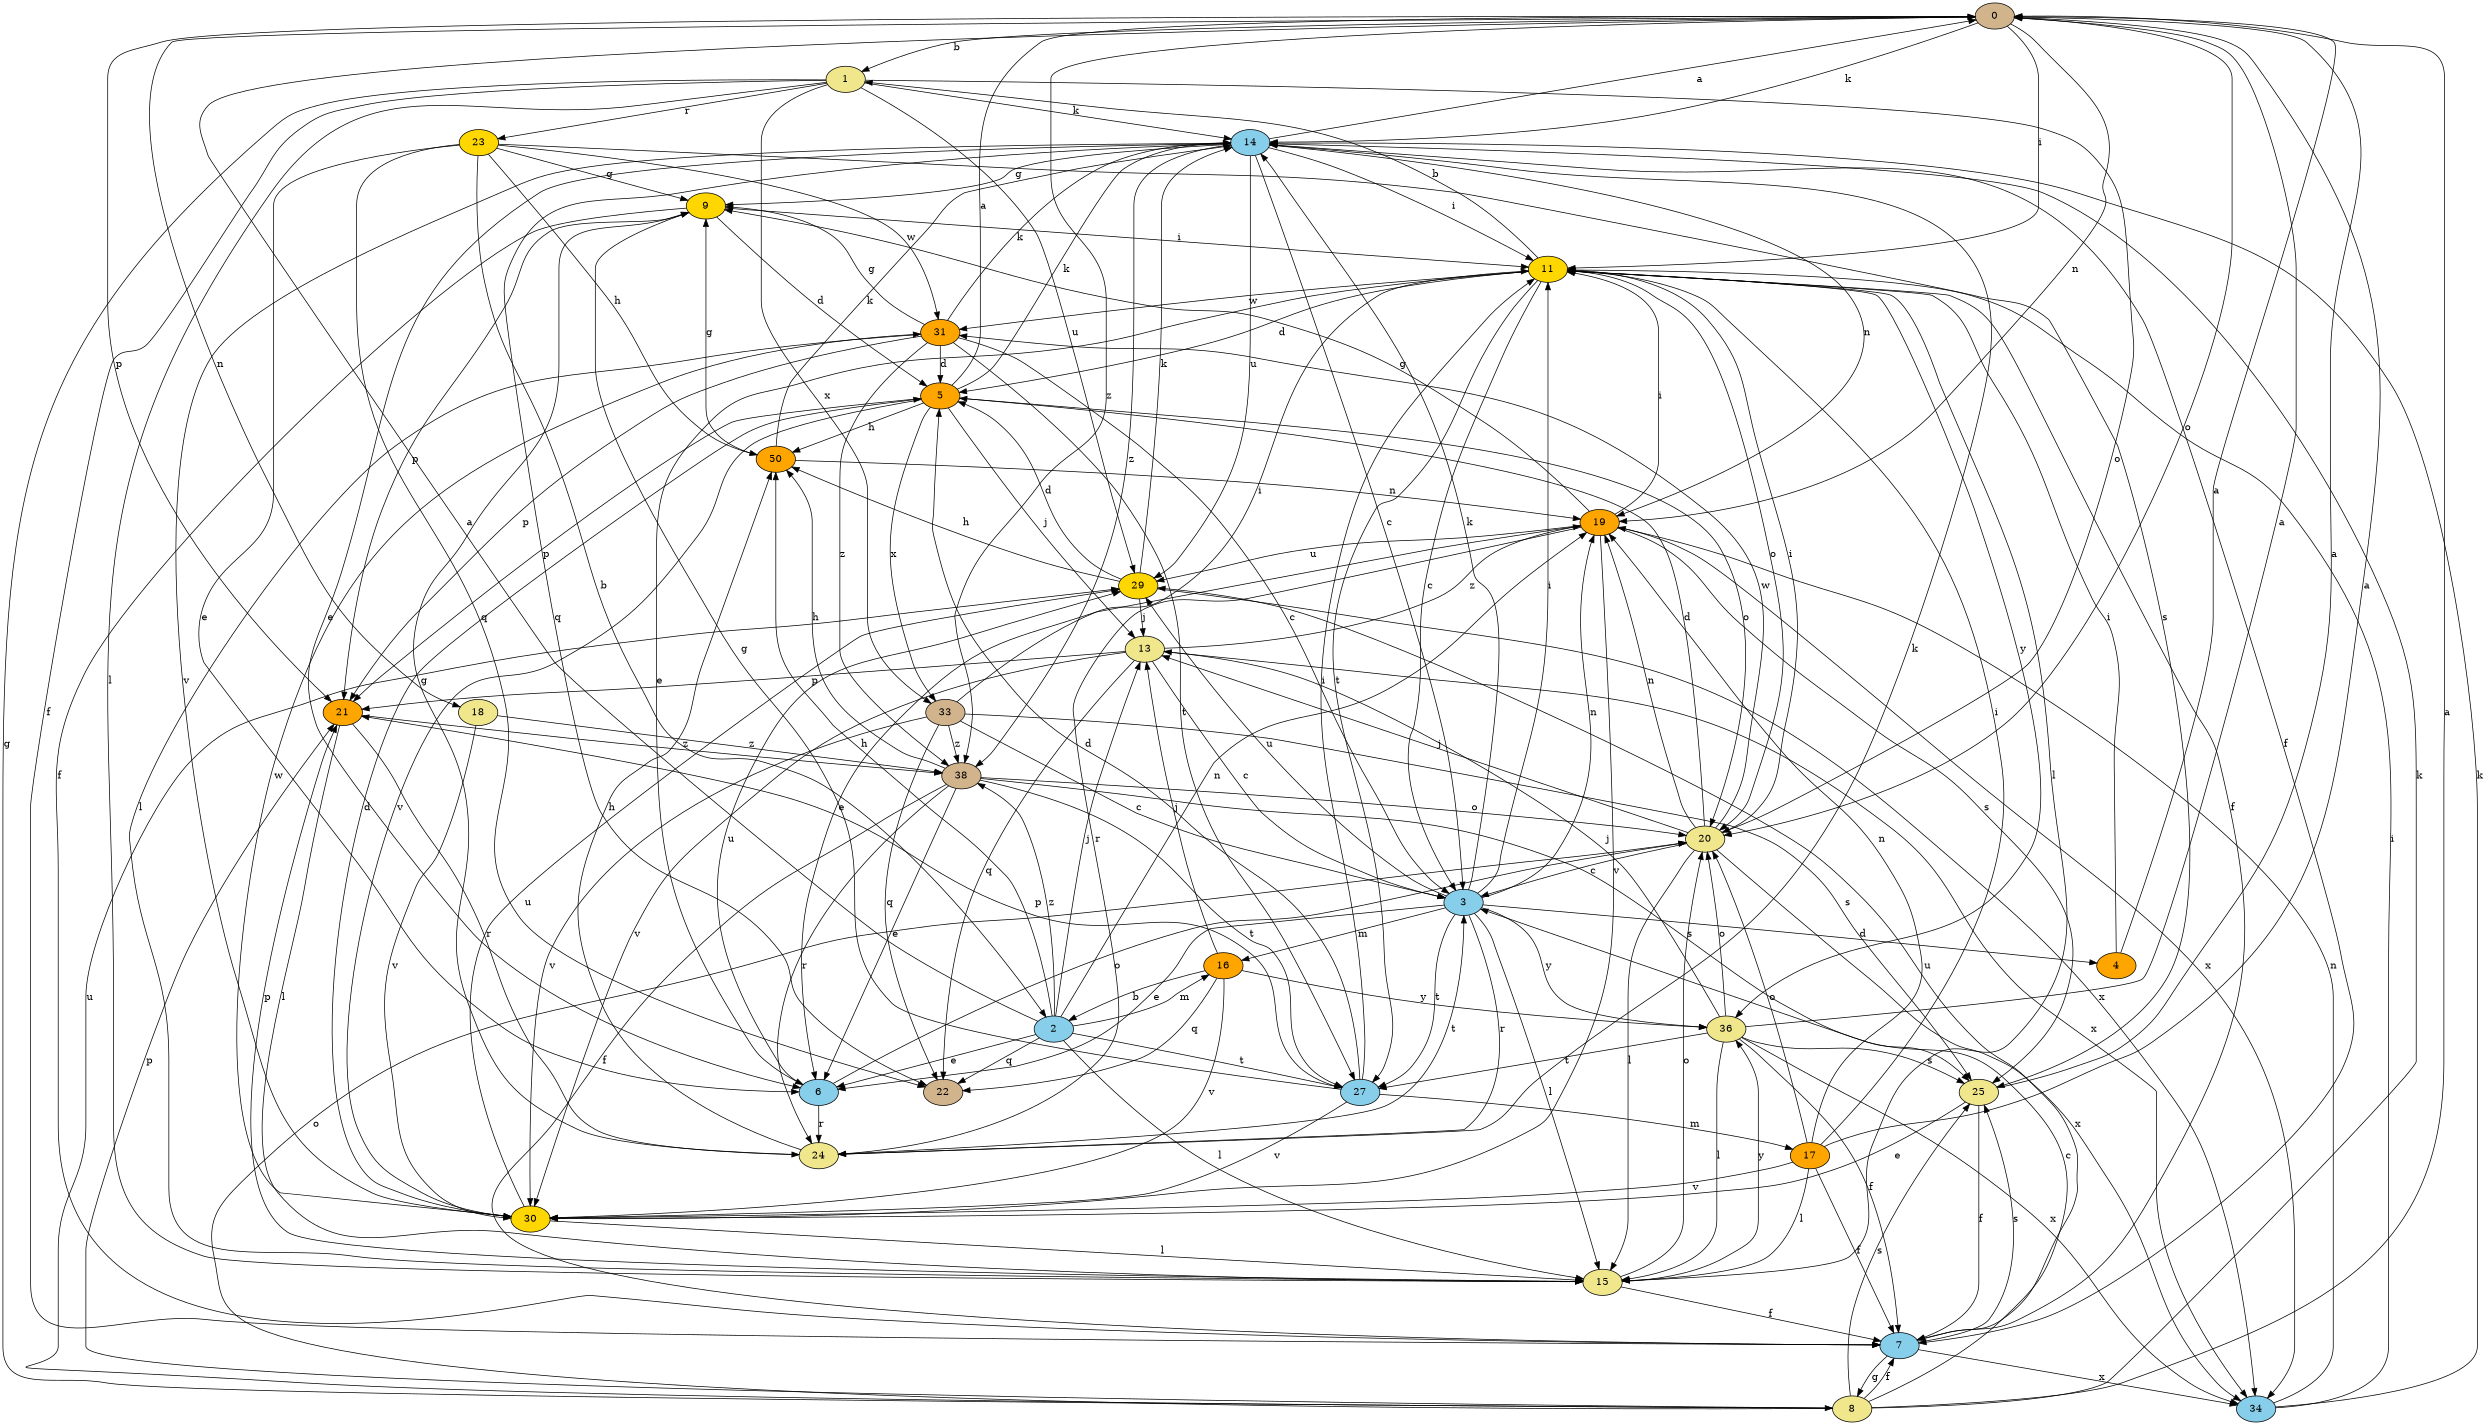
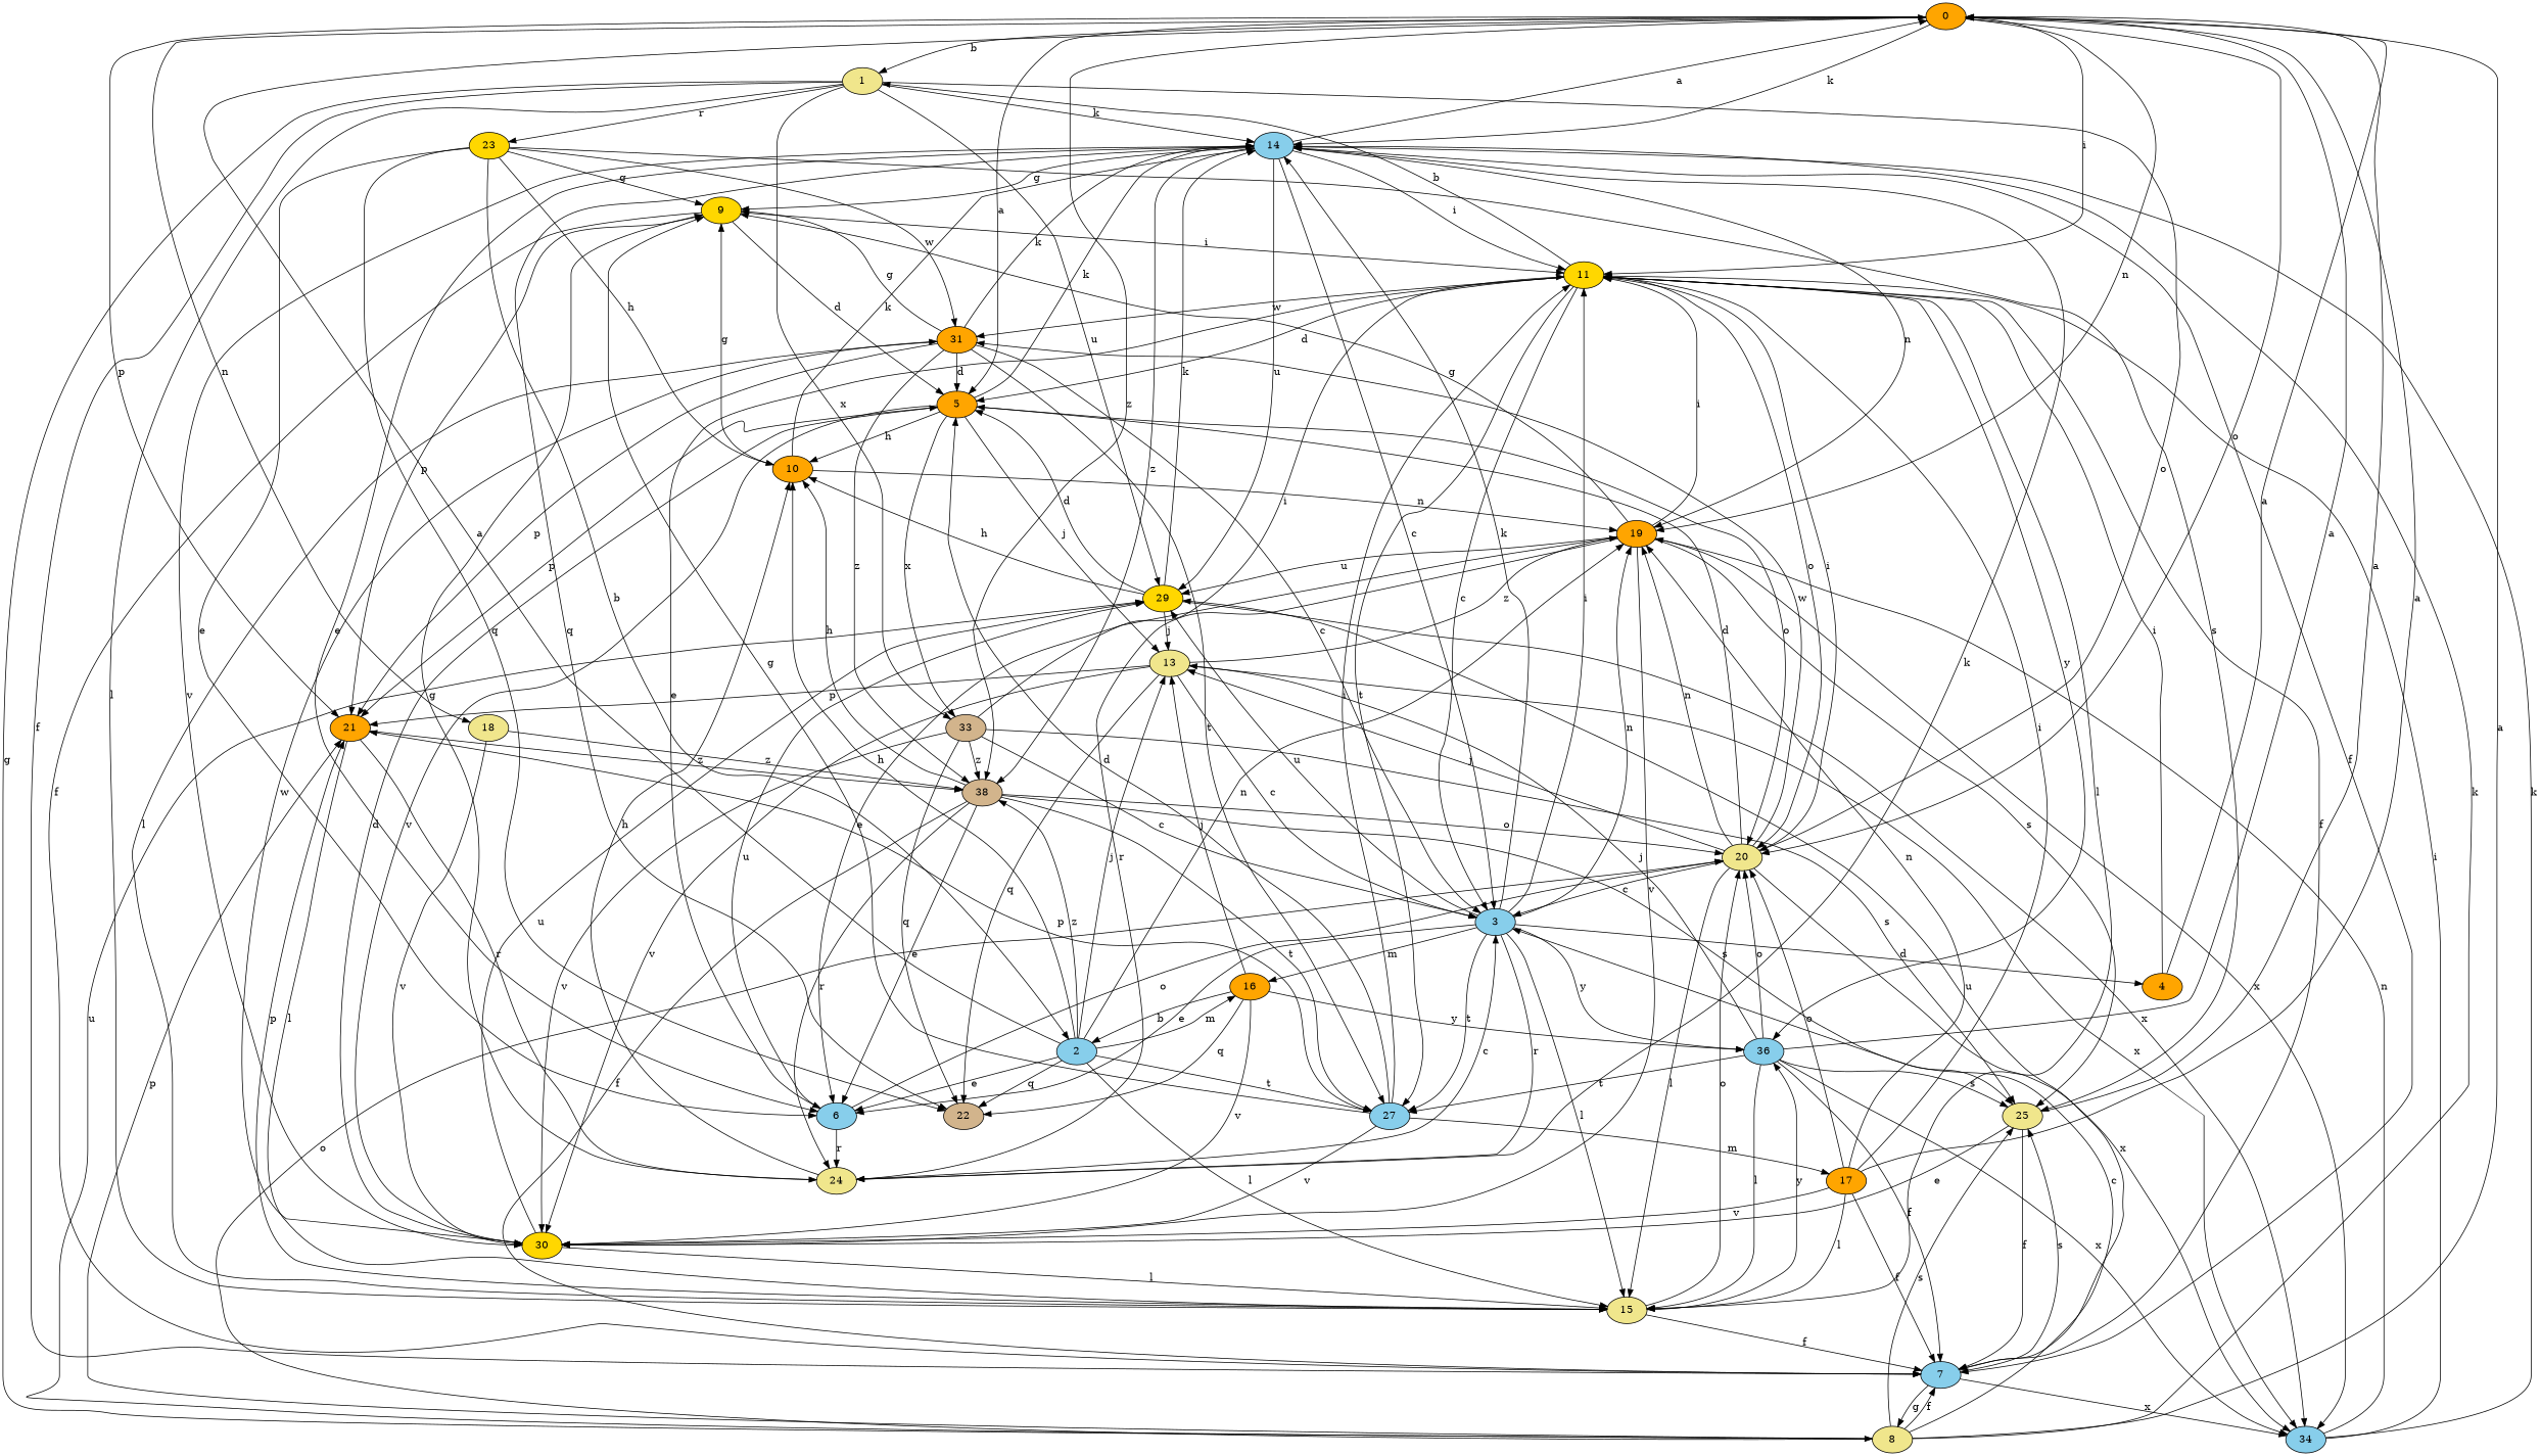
  strict digraph {
    node [fillcolor=khaki style=filled]
-   0 [fillcolor=tan]
+   0 [fillcolor=orange]
    1
    11 [fillcolor=gold]
    14 [fillcolor=skyblue]
    18
    19 [fillcolor=orange]
    20
    21 [fillcolor=orange]
    38 [fillcolor=tan]
    7 [fillcolor=skyblue]
    8
    15
    23 [fillcolor=gold]
    29 [fillcolor=gold]
    33 [fillcolor=tan]
    6 [fillcolor=skyblue]
    27 [fillcolor=skyblue]
    3 [fillcolor=skyblue]
-   36
+   36 [fillcolor=skyblue]
    5 [fillcolor=orange]
    31 [fillcolor=orange]
    22 [fillcolor=tan]
    30 [fillcolor=gold]
    9 [fillcolor=gold]
    24
    25
    34 [fillcolor=skyblue]
    13
-   10 [fillcolor=orange label=50]
+   10 [fillcolor=orange]
    2 [fillcolor=skyblue]
    16 [fillcolor=orange]
    17 [fillcolor=orange]
    4 [fillcolor=orange]
    0 -> 1 [label=b]
    0 -> 11 [label=i]
    0 -> 14 [label=k]
    0 -> 18 [label=n]
    0 -> 19 [label=n]
    0 -> 20 [label=o]
    0 -> 21 [label=p]
    0 -> 38 [label=z]
    1 -> 14 [label=k]
    1 -> 20 [label=o]
    1 -> 7 [label=f]
    1 -> 8 [label=g]
    1 -> 15 [label=l]
    1 -> 23 [label=r]
    1 -> 29 [label=u]
    1 -> 33 [label=x]
    11 -> 1 [label=b]
    11 -> 20 [label=o]
    11 -> 7 [label=f]
    11 -> 15 [label=l]
    11 -> 6 [label=e]
    11 -> 27 [label=t]
    11 -> 3 [label=c]
    11 -> 36 [label=y]
    11 -> 5 [label=d]
    11 -> 31 [label=w]
    14 -> 0 [label=a]
    14 -> 11 [label=i]
    14 -> 19 [label=n]
    14 -> 38 [label=z]
    14 -> 7 [label=f]
    14 -> 29 [label=u]
    14 -> 6 [label=e]
    14 -> 3 [label=c]
    14 -> 22 [label=q]
    14 -> 30 [label=v]
    14 -> 9 [label=g]
    18 -> 38 [label=z]
    18 -> 30 [label=v]
    19 -> 11 [label=i]
    19 -> 29 [label=u]
    19 -> 6 [label=e]
    19 -> 30 [label=v]
    19 -> 9 [label=g]
    19 -> 24 [label=r]
    19 -> 25 [label=s]
    19 -> 34 [label=x]
    20 -> 11 [label=i]
    20 -> 19 [label=n]
    20 -> 15 [label=l]
    20 -> 3 [label=c]
    20 -> 5 [label=d]
    20 -> 31 [label=w]
    20 -> 34 [label=x]
    20 -> 13 [label=j]
    21 -> 38 [label=z]
    21 -> 15 [label=l]
    21 -> 24 [label=r]
    38 -> 20 [label=o]
    38 -> 7 [label=f]
    38 -> 6 [label=e]
    38 -> 27 [label=t]
    38 -> 24 [label=r]
    38 -> 25 [label=s]
    38 -> 10 [label=h]
    7 -> 8 [label=g]
    7 -> 29 [label=u]
    7 -> 25 [label=s]
    7 -> 34 [label=x]
    8 -> 0 [label=a]
    8 -> 14 [label=k]
    8 -> 20 [label=o]
    8 -> 21 [label=p]
    8 -> 7 [label=f]
    8 -> 29 [label=u]
    8 -> 3 [label=c]
    8 -> 25 [label=s]
    15 -> 20 [label=o]
    15 -> 21 [label=p]
    15 -> 7 [label=f]
    15 -> 36 [label=y]
    23 -> 6 [label=e]
    23 -> 31 [label=w]
    23 -> 22 [label=q]
    23 -> 9 [label=g]
    23 -> 25 [label=s]
    23 -> 10 [label=h]
    23 -> 2 [label=b]
    29 -> 14 [label=k]
    29 -> 5 [label=d]
    29 -> 34 [label=x]
    29 -> 13 [label=j]
    29 -> 10 [label=h]
    33 -> 11 [label=i]
    33 -> 38 [label=z]
    33 -> 3 [label=c]
    33 -> 22 [label=q]
    33 -> 30 [label=v]
    33 -> 25 [label=s]
    6 -> 20 [label=o]
    6 -> 29 [label=u]
    6 -> 24 [label=r]
    27 -> 11 [label=i]
    27 -> 21 [label=p]
    27 -> 5 [label=d]
    27 -> 30 [label=v]
    27 -> 9 [label=g]
    27 -> 17 [label=m]
    3 -> 11 [label=i]
    3 -> 14 [label=k]
    3 -> 19 [label=n]
    3 -> 15 [label=l]
    3 -> 29 [label=u]
    3 -> 6 [label=e]
    3 -> 27 [label=t]
    3 -> 36 [label=y]
    3 -> 24 [label=r]
    3 -> 16 [label=m]
    3 -> 4 [label=d]
    36 -> 0 [label=a]
    36 -> 20 [label=o]
    36 -> 7 [label=f]
    36 -> 15 [label=l]
    36 -> 27 [label=t]
    36 -> 25 [label=s]
    36 -> 34 [label=x]
    36 -> 13 [label=j]
-   5 -> 0 [label=a]
+   0 -> 5 [label=a]
    5 -> 14 [label=k]
    5 -> 20 [label=o]
    5 -> 21 [label=p]
    5 -> 33 [label=x]
    5 -> 30 [label=v]
    5 -> 13 [label=j]
    5 -> 10 [label=h]
    31 -> 14 [label=k]
    31 -> 21 [label=p]
    31 -> 38 [label=z]
    31 -> 15 [label=l]
    31 -> 27 [label=t]
    31 -> 3 [label=c]
    31 -> 5 [label=d]
    31 -> 9 [label=g]
    30 -> 15 [label=l]
    30 -> 29 [label=u]
    30 -> 5 [label=d]
    30 -> 31 [label=w]
    9 -> 11 [label=i]
    9 -> 21 [label=p]
    9 -> 7 [label=f]
    9 -> 5 [label=d]
    24 -> 14 [label=k]
-   24 -> 3 [label=t]
+   24 -> 3 [label=c]
    24 -> 9 [label=g]
    24 -> 10 [label=h]
    25 -> 0 [label=a]
    25 -> 7 [label=f]
    25 -> 30 [label=e]
    34 -> 11 [label=i]
    34 -> 14 [label=k]
    34 -> 19 [label=n]
    13 -> 19 [label=z]
    13 -> 21 [label=p]
    13 -> 3 [label=c]
    13 -> 22 [label=q]
    13 -> 30 [label=v]
    13 -> 34 [label=x]
    10 -> 14 [label=k]
    10 -> 19 [label=n]
    10 -> 9 [label=g]
    2 -> 0 [label=a]
    2 -> 19 [label=n]
    2 -> 38 [label=z]
    2 -> 15 [label=l]
    2 -> 6 [label=e]
    2 -> 27 [label=t]
    2 -> 22 [label=q]
    2 -> 13 [label=j]
    2 -> 10 [label=h]
    2 -> 16 [label=m]
    16 -> 36 [label=y]
    16 -> 22 [label=q]
    16 -> 30 [label=v]
    16 -> 13 [label=j]
    16 -> 2 [label=b]
    17 -> 0 [label=a]
    17 -> 11 [label=i]
    17 -> 19 [label=n]
    17 -> 20 [label=o]
    17 -> 7 [label=f]
    17 -> 15 [label=l]
    17 -> 30 [label=v]
    4 -> 0 [label=a]
    4 -> 11 [label=i]
  }
